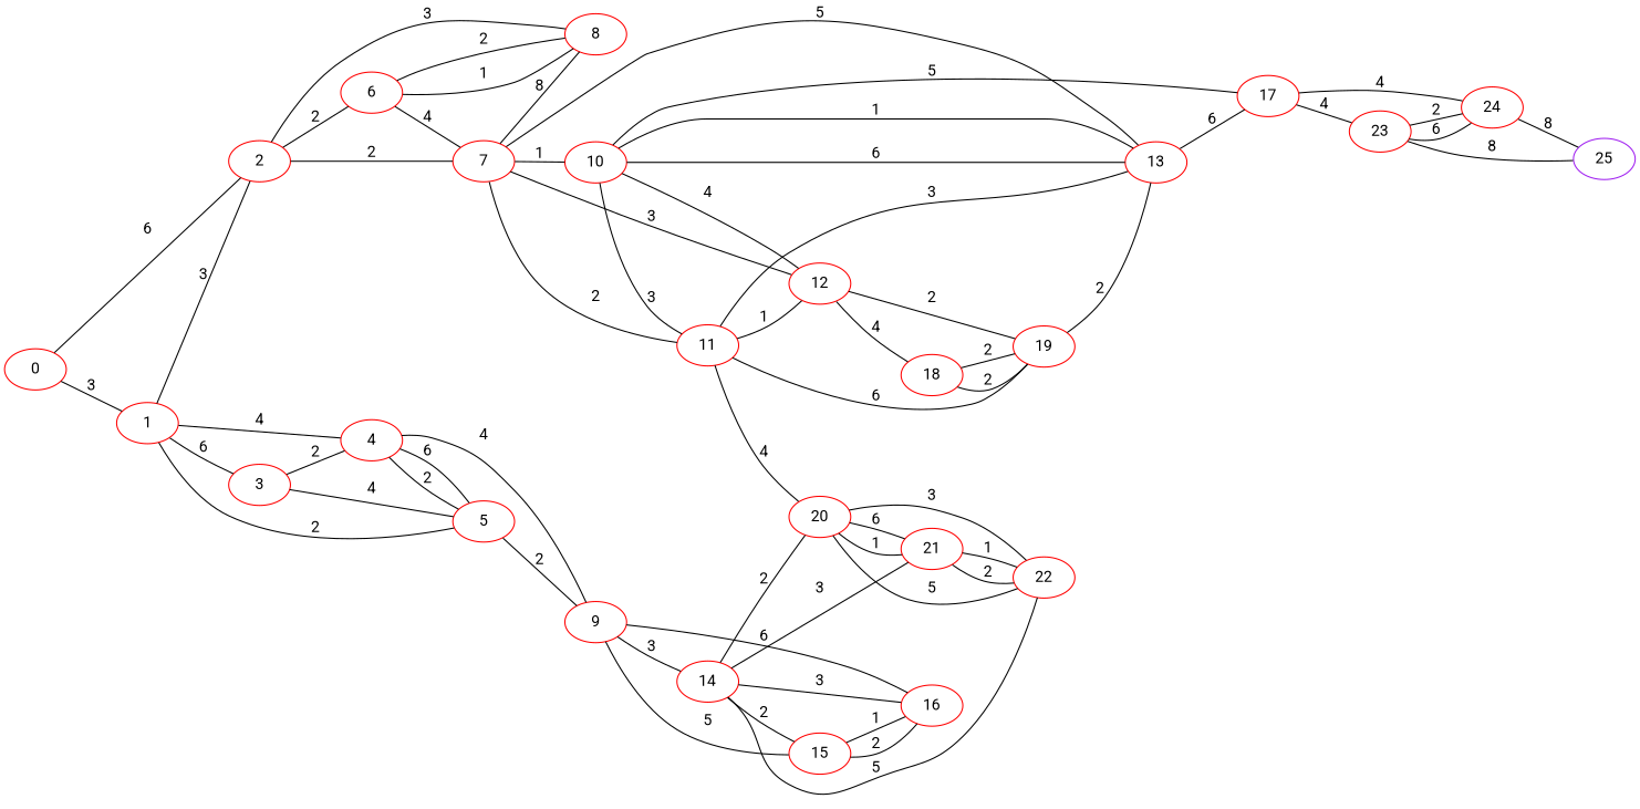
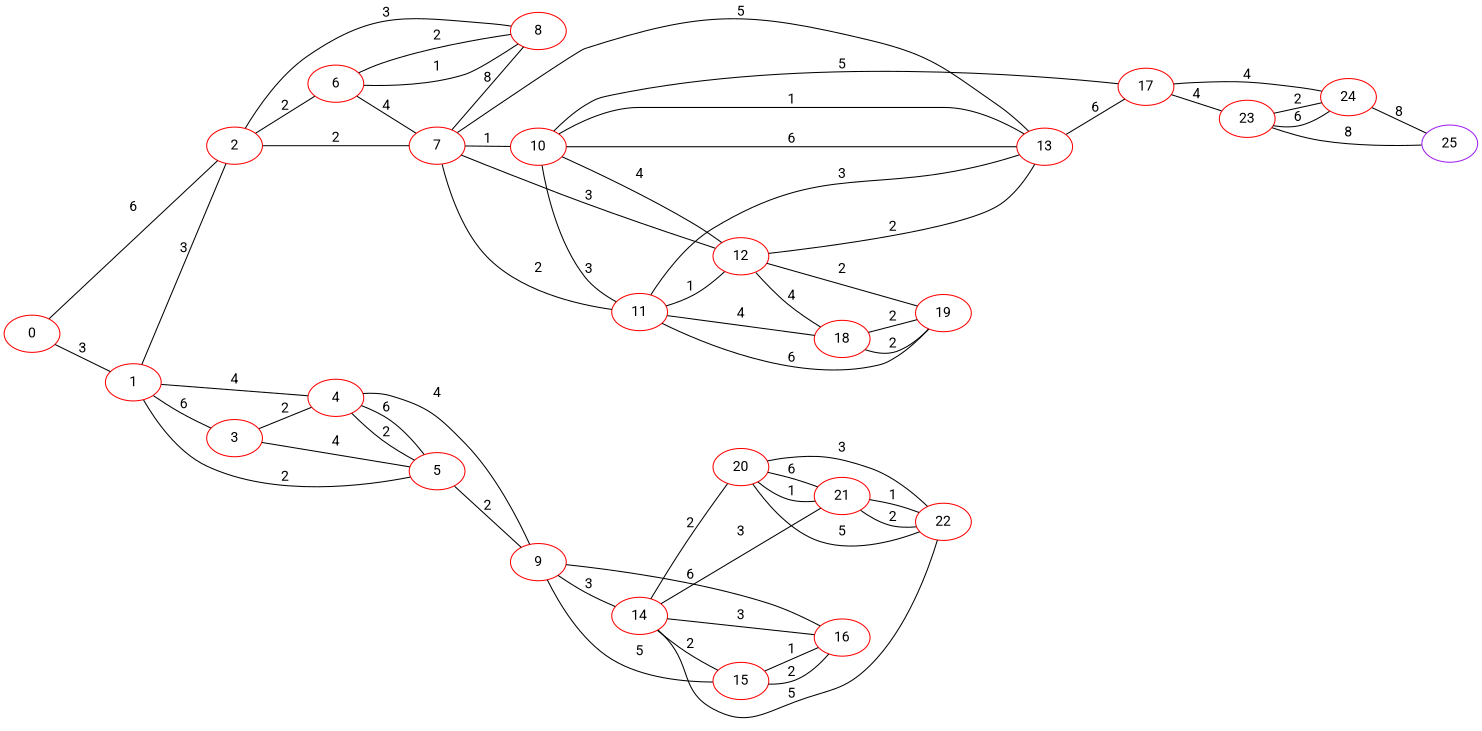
  graph {
    fontname=Roboto
    rankdir=LR
    node [color=red fontname=Roboto weight=1]
    edge [fontname=Roboto]
    0
    1
    2
    3
    4
    5
    6
    7
    8
    9
    10
    11
    12
    13
    14
    15
    16
    17
    18
    19
    20
    21
    22
    23
    24
    25 [color=purple weight=4]
    0 -- 1 [label=3]
    0 -- 2 [label=6]
    1 -- 2 [label=3]
    1 -- 3 [label=6]
    1 -- 4 [label=4]
    1 -- 5 [label=2]
    2 -- 6 [label=2]
    2 -- 7 [label=2]
    2 -- 8 [label=3]
    3 -- 4 [label=2]
    3 -- 5 [label=4]
    4 -- 5 [label=6]
    4 -- 5 [label=2]
    4 -- 9 [label=4]
    5 -- 9 [label=2]
    6 -- 7 [label=4]
    6 -- 8 [label=2]
    6 -- 8 [label=1]
    7 -- 8 [label=8]
    7 -- 10 [label=1]
    7 -- 11 [label=2]
    7 -- 12 [label=3]
    7 -- 13 [label=5]
    9 -- 14 [label=3]
    9 -- 15 [label=5]
    9 -- 16 [label=6]
    10 -- 11 [label=3]
    10 -- 12 [label=4]
    10 -- 13 [label=1]
    10 -- 13 [label=6]
    10 -- 17 [label=5]
    11 -- 12 [label=1]
    11 -- 13 [label=3]
-   11 -- 20 [label=4]
+   11 -- 18 [label=4]
    11 -- 19 [label=6]
-   19 -- 13 [label=2]
+   12 -- 13 [label=2]
    12 -- 18 [label=4]
    12 -- 19 [label=2]
    13 -- 17 [label=6]
    14 -- 15 [label=2]
    14 -- 16 [label=3]
    14 -- 20 [label=2]
    14 -- 21 [label=3]
    14 -- 22 [label=5]
    15 -- 16 [label=1]
    15 -- 16 [label=2]
    17 -- 23 [label=4]
    17 -- 24 [label=4]
    18 -- 19 [label=2]
    18 -- 19 [label=2]
    20 -- 21 [label=6]
    20 -- 21 [label=1]
    20 -- 22 [label=5]
    20 -- 22 [label=3]
    21 -- 22 [label=1]
    21 -- 22 [label=2]
    23 -- 24 [label=6]
    23 -- 24 [label=2]
    23 -- 25 [label=8]
    24 -- 25 [label=8]
  }
